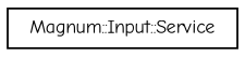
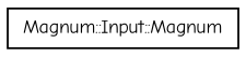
  digraph {
    rankdir=TB
    fontname="Comic Neue"
-   n1 [color=black fillcolor=white fontname="Comic Neue" fontsize=10 height=0.2 label="Magnum::Input::Service" shape=record style=filled width=0.4]
+   n1 [color=black fillcolor=white fontname="Comic Neue" fontsize=10 height=0.2 label="Magnum::Input::Magnum" shape=record style=filled width=0.4]
  }
